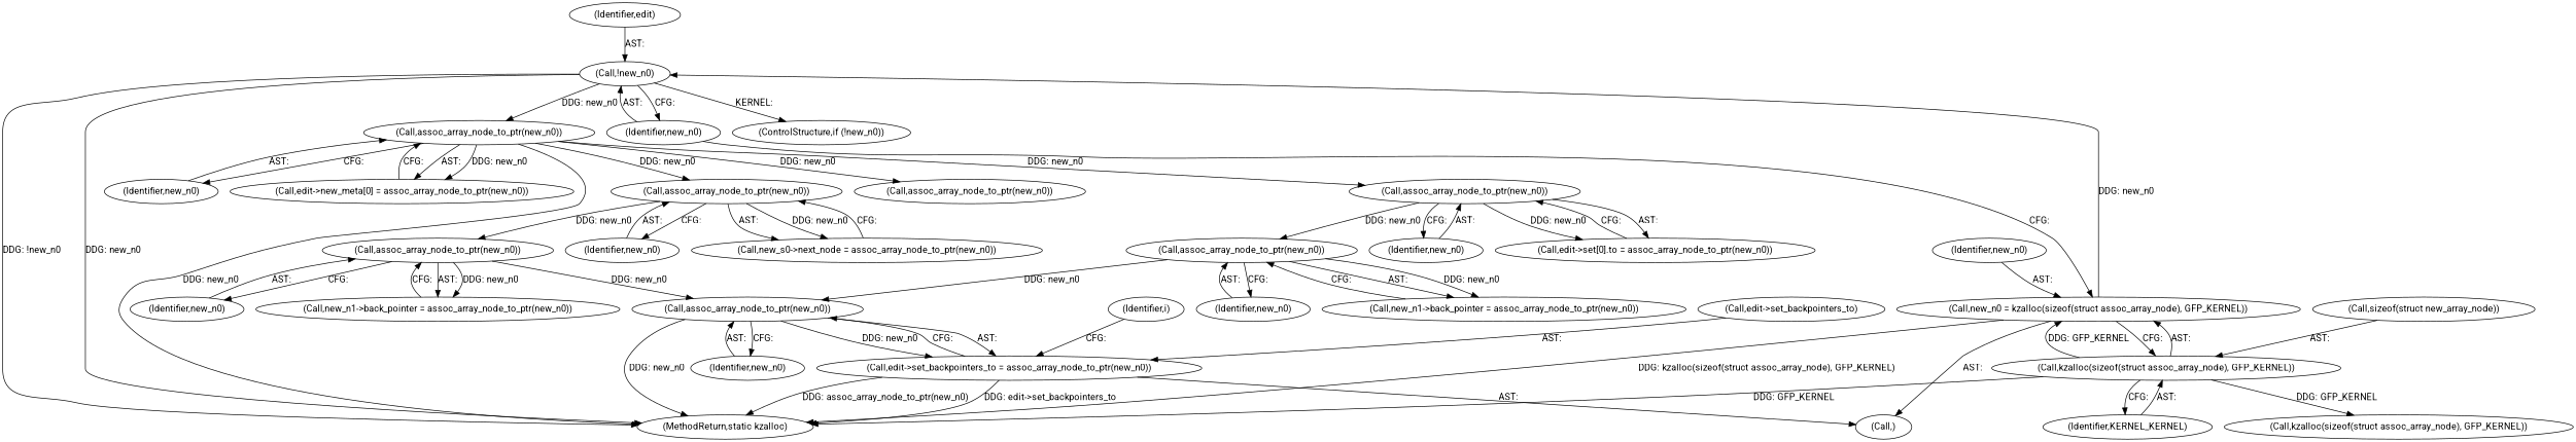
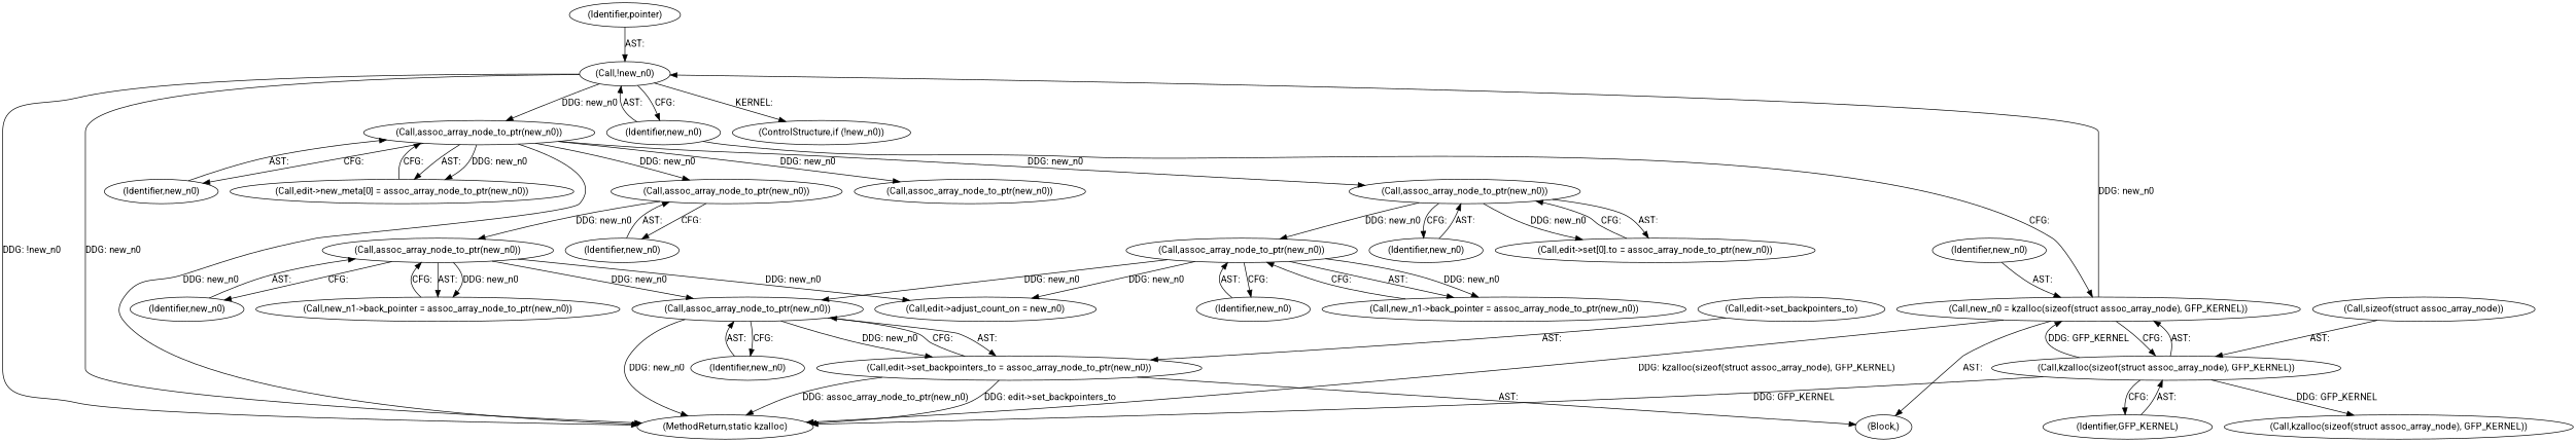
  digraph {
    fontname=Roboto
    node [fontname=Roboto]
    edge [fontname=Roboto]
    n1 [label="(Call,assoc_array_node_to_ptr(new_n0))"]
    n2 [label="(Call,edit->set_backpointers_to = assoc_array_node_to_ptr(new_n0))"]
    n3 [label="(Identifier,new_n0)"]
    n4 [label="(MethodReturn,static kzalloc)"]
-   n5 [label="(Call,)"]
+   n5 [label="(Block,)"]
    n6 [label="(Call,assoc_array_node_to_ptr(new_n0))"]
    n7 [label="(Identifier,new_n0)"]
    n8 [label="(Call,new_n1->back_pointer = assoc_array_node_to_ptr(new_n0))"]
+   n9 [label="(Call,edit->adjust_count_on = new_n0)"]
    n10 [label="(Call,assoc_array_node_to_ptr(new_n0))"]
    n11 [label="(Identifier,new_n0)"]
-   n12 [label="(Call,new_s0->next_node = assoc_array_node_to_ptr(new_n0))"]
    n13 [label="(Call,assoc_array_node_to_ptr(new_n0))"]
    n14 [label="(Call,assoc_array_node_to_ptr(new_n0))"]
    n15 [label="(Call,assoc_array_node_to_ptr(new_n0))"]
    n16 [label="(Identifier,new_n0)"]
    n17 [label="(Call,edit->new_meta[0] = assoc_array_node_to_ptr(new_n0))"]
    n18 [label="(Call,assoc_array_node_to_ptr(new_n0))"]
    n19 [label="(Call,edit->set[0].to = assoc_array_node_to_ptr(new_n0))"]
    n20 [label="(Identifier,new_n0)"]
    n21 [label="(Call,!new_n0)"]
    n22 [label="(Identifier,new_n0)"]
    n23 [label="(ControlStructure,if (!new_n0))"]
    n24 [label="(Call,new_n0 = kzalloc(sizeof(struct assoc_array_node), GFP_KERNEL))"]
    n25 [label="(Call,kzalloc(sizeof(struct assoc_array_node), GFP_KERNEL))"]
-   n26 [label="(Identifier,KERNEL_KERNEL)"]
+   n26 [label="(Identifier,GFP_KERNEL)"]
    n27 [label="(Call,kzalloc(sizeof(struct assoc_array_node), GFP_KERNEL))"]
    n28 [label="(Identifier,new_n0)"]
    n29 [label="(Call,new_n1->back_pointer = assoc_array_node_to_ptr(new_n0))"]
    n30 [label="(Identifier,new_n0)"]
-   n31 [label="(Identifier,edit)"]
-   n32 [label="(Call,sizeof(struct new_array_node))"]
+   n31 [label="(Identifier,pointer)"]
+   n32 [label="(Call,sizeof(struct assoc_array_node))"]
    n33 [label="(Call,edit->set_backpointers_to)"]
-   n34 [label="(Identifier,i)"]
    n1 -> n2 [label="AST: "]
    n1 -> n2 [label="DDG: new_n0"]
    n1 -> n3 [label="CFG: "]
    n1 -> n4 [label="DDG: new_n0"]
    n2 -> n1 [label="CFG: "]
    n2 -> n4 [label="DDG: assoc_array_node_to_ptr(new_n0)"]
    n2 -> n4 [label="DDG: edit->set_backpointers_to"]
    n2 -> n5 [label="AST: "]
    n3 -> n1 [label="AST: "]
    n6 -> n1 [label="DDG: new_n0"]
    n6 -> n7 [label="CFG: "]
    n6 -> n8 [label="AST: "]
    n6 -> n8 [label="DDG: new_n0"]
+   n6 -> n9 [label="DDG: new_n0"]
    n7 -> n6 [label="AST: "]
    n8 -> n6 [label="CFG: "]
    n10 -> n6 [label="DDG: new_n0"]
    n10 -> n11 [label="CFG: "]
-   n10 -> n12 [label="AST: "]
-   n10 -> n12 [label="DDG: new_n0"]
    n11 -> n10 [label="AST: "]
-   n12 -> n10 [label="CFG: "]
    n13 -> n4 [label="DDG: new_n0"]
    n13 -> n10 [label="DDG: new_n0"]
    n13 -> n14 [label="DDG: new_n0"]
    n13 -> n15 [label="DDG: new_n0"]
    n13 -> n16 [label="CFG: "]
    n13 -> n17 [label="AST: "]
    n13 -> n17 [label="DDG: new_n0"]
    n14 -> n18 [label="DDG: new_n0"]
    n14 -> n19 [label="AST: "]
    n14 -> n19 [label="DDG: new_n0"]
    n14 -> n20 [label="CFG: "]
    n16 -> n13 [label="AST: "]
    n17 -> n13 [label="CFG: "]
    n18 -> n1 [label="DDG: new_n0"]
+   n18 -> n9 [label="DDG: new_n0"]
    n18 -> n28 [label="CFG: "]
    n18 -> n29 [label="AST: "]
    n18 -> n29 [label="DDG: new_n0"]
    n19 -> n14 [label="CFG: "]
    n20 -> n14 [label="AST: "]
    n21 -> n4 [label="DDG: !new_n0"]
    n21 -> n4 [label="DDG: new_n0"]
    n21 -> n13 [label="DDG: new_n0"]
    n21 -> n22 [label="CFG: "]
    n21 -> n23 [label="KERNEL: "]
    n22 -> n21 [label="AST: "]
    n22 -> n24 [label="CFG: "]
    n24 -> n4 [label="DDG: kzalloc(sizeof(struct assoc_array_node), GFP_KERNEL)"]
    n24 -> n5 [label="AST: "]
    n24 -> n21 [label="DDG: new_n0"]
    n24 -> n25 [label="CFG: "]
    n25 -> n4 [label="DDG: GFP_KERNEL"]
    n25 -> n24 [label="AST: "]
    n25 -> n24 [label="DDG: GFP_KERNEL"]
    n25 -> n26 [label="CFG: "]
    n25 -> n27 [label="DDG: GFP_KERNEL"]
    n26 -> n25 [label="AST: "]
    n28 -> n18 [label="AST: "]
    n29 -> n18 [label="CFG: "]
    n30 -> n24 [label="AST: "]
    n31 -> n21 [label="AST: "]
    n32 -> n25 [label="AST: "]
    n33 -> n2 [label="AST: "]
-   n34 -> n2 [label="CFG: "]
  }
